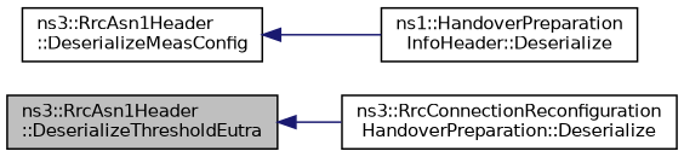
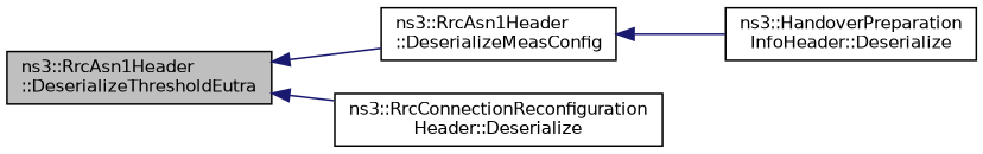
  digraph {
    rankdir=LR
    node [color=black fillcolor=white fontname=Helvetica fontsize=10 shape=record style=filled]
    edge [color=midnightblue dir=back fontname=Helvetica fontsize=10 labelfontname=Helvetica labelfontsize=10 style=solid]
    n1 [fillcolor=grey75 fontcolor=black height=0.2 label="ns3::RrcAsn1Header\l::DeserializeThresholdEutra" width=0.4]
    n2 [height=0.2 label="ns3::RrcAsn1Header\l::DeserializeMeasConfig" width=0.4]
-   n3 [height=0.2 label="ns3::RrcConnectionReconfiguration\lHandoverPreparation::Deserialize" width=0.4]
-   n4 [height=0.2 label="ns1::HandoverPreparation\lInfoHeader::Deserialize" width=0.4]
+   n3 [height=0.2 label="ns3::RrcConnectionReconfiguration\lHeader::Deserialize" width=0.4]
+   n4 [height=0.2 label="ns3::HandoverPreparation\lInfoHeader::Deserialize" width=0.4]
+   n1 -> n2
    n1 -> n3
    n2 -> n4
  }
